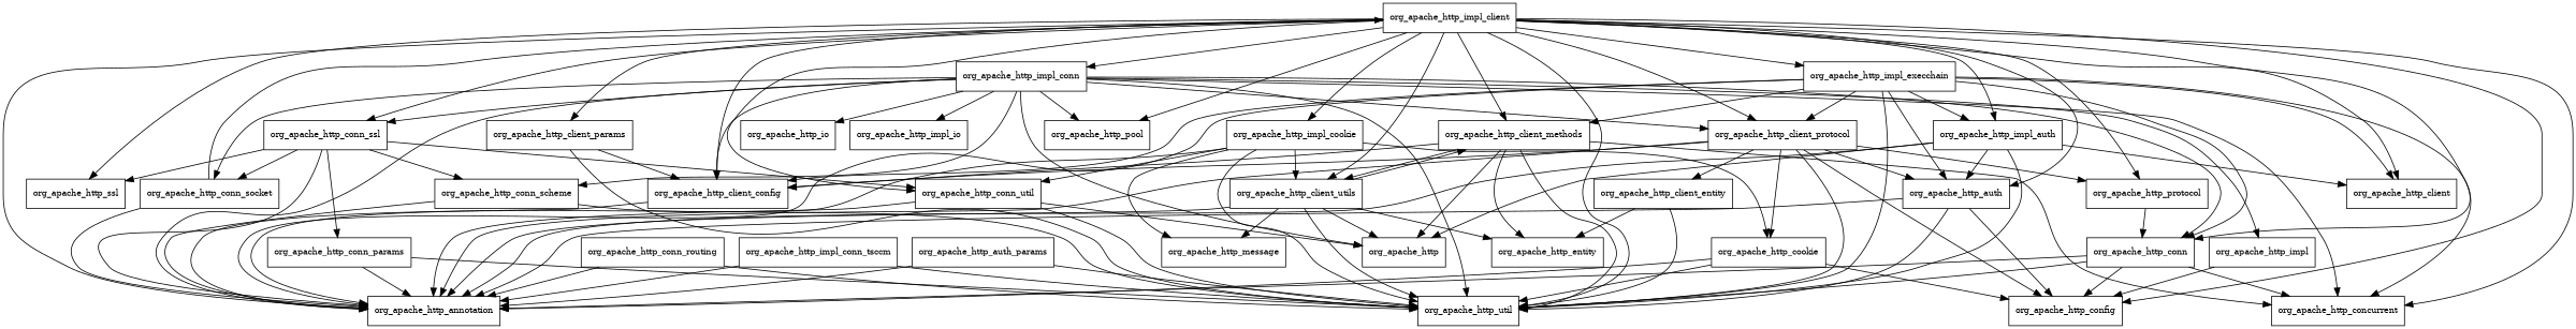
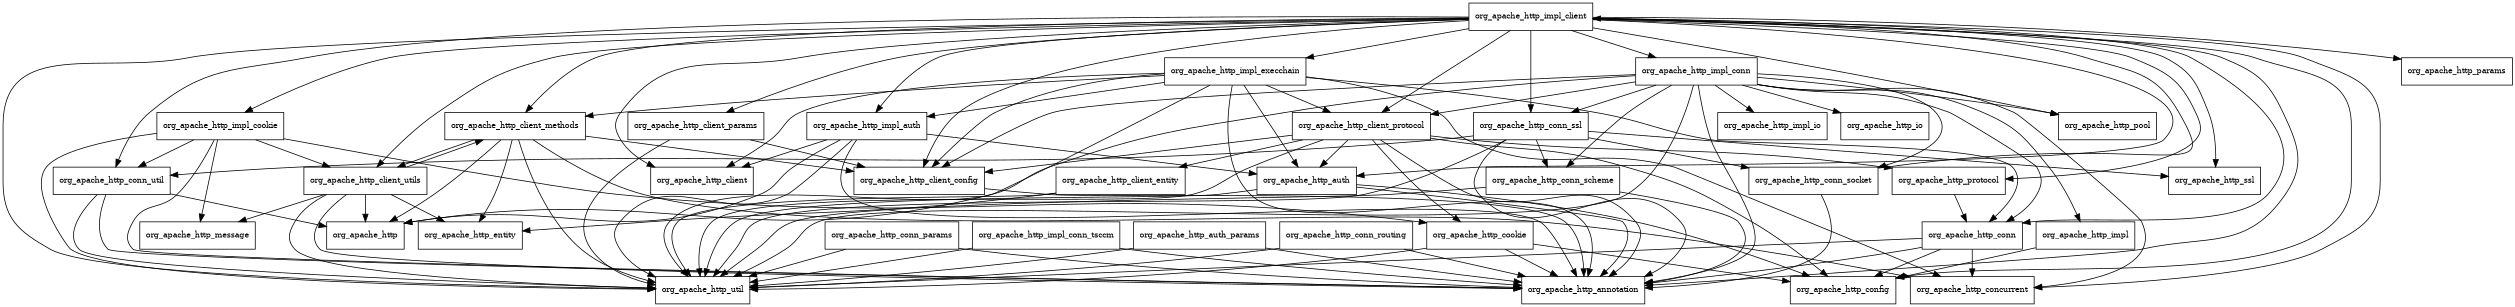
  digraph {
    node [fontsize=10.0 shape=box]
    org_apache_http_auth
    org_apache_http_annotation
    org_apache_http_config
    org_apache_http_util
    org_apache_http_auth_params
    org_apache_http_client_config
    org_apache_http_client_entity
    org_apache_http_entity
    org_apache_http_client_methods
    org_apache_http
    org_apache_http_client_utils
    org_apache_http_concurrent
    org_apache_http_message
    org_apache_http_client_params
    org_apache_http_client_protocol
    org_apache_http_cookie
    org_apache_http_protocol
    org_apache_http_conn
    org_apache_http_conn_params
    org_apache_http_conn_routing
    org_apache_http_conn_scheme
    org_apache_http_conn_socket
    org_apache_http_impl_client
    org_apache_http_conn_ssl
    org_apache_http_conn_util
    org_apache_http_ssl
    org_apache_http_impl_auth
    org_apache_http_client
    org_apache_http_impl_conn
    org_apache_http_impl_cookie
    org_apache_http_impl_execchain
+   org_apache_http_params
    org_apache_http_pool
    org_apache_http_impl
    org_apache_http_impl_io
    org_apache_http_io
    org_apache_http_impl_conn_tsccm
    org_apache_http_auth -> org_apache_http_annotation
    org_apache_http_auth -> org_apache_http_config
    org_apache_http_auth -> org_apache_http_util
    org_apache_http_auth_params -> org_apache_http_annotation
    org_apache_http_auth_params -> org_apache_http_util
    org_apache_http_client_config -> org_apache_http_annotation
    org_apache_http_client_entity -> org_apache_http_util
    org_apache_http_client_entity -> org_apache_http_entity
    org_apache_http_client_methods -> org_apache_http_util
    org_apache_http_client_methods -> org_apache_http_client_config
    org_apache_http_client_methods -> org_apache_http_entity
    org_apache_http_client_methods -> org_apache_http
    org_apache_http_client_methods -> org_apache_http_client_utils
    org_apache_http_client_methods -> org_apache_http_concurrent
    org_apache_http_client_utils -> org_apache_http_annotation
    org_apache_http_client_utils -> org_apache_http_util
    org_apache_http_client_utils -> org_apache_http_entity
    org_apache_http_client_utils -> org_apache_http_client_methods
    org_apache_http_client_utils -> org_apache_http
    org_apache_http_client_utils -> org_apache_http_message
    org_apache_http_client_params -> org_apache_http_util
    org_apache_http_client_params -> org_apache_http_client_config
    org_apache_http_client_protocol -> org_apache_http_auth
    org_apache_http_client_protocol -> org_apache_http_annotation
    org_apache_http_client_protocol -> org_apache_http_config
    org_apache_http_client_protocol -> org_apache_http_util
    org_apache_http_client_protocol -> org_apache_http_client_config
    org_apache_http_client_protocol -> org_apache_http_client_entity
    org_apache_http_client_protocol -> org_apache_http_cookie
    org_apache_http_client_protocol -> org_apache_http_protocol
    org_apache_http_cookie -> org_apache_http_annotation
    org_apache_http_cookie -> org_apache_http_config
    org_apache_http_cookie -> org_apache_http_util
    org_apache_http_protocol -> org_apache_http_conn
    org_apache_http_conn -> org_apache_http_annotation
    org_apache_http_conn -> org_apache_http_config
    org_apache_http_conn -> org_apache_http_util
    org_apache_http_conn -> org_apache_http_concurrent
    org_apache_http_conn_params -> org_apache_http_annotation
    org_apache_http_conn_params -> org_apache_http_util
    org_apache_http_conn_routing -> org_apache_http_annotation
    org_apache_http_conn_routing -> org_apache_http_util
    org_apache_http_conn_scheme -> org_apache_http_annotation
    org_apache_http_conn_scheme -> org_apache_http_util
    org_apache_http_conn_socket -> org_apache_http_annotation
    org_apache_http_conn_socket -> org_apache_http_impl_client
    org_apache_http_impl_client -> org_apache_http_auth
    org_apache_http_impl_client -> org_apache_http_annotation
    org_apache_http_impl_client -> org_apache_http_config
    org_apache_http_impl_client -> org_apache_http_util
    org_apache_http_impl_client -> org_apache_http_client_config
    org_apache_http_impl_client -> org_apache_http_client_methods
    org_apache_http_impl_client -> org_apache_http_client_utils
    org_apache_http_impl_client -> org_apache_http_concurrent
    org_apache_http_impl_client -> org_apache_http_client_params
    org_apache_http_impl_client -> org_apache_http_client_protocol
    org_apache_http_impl_client -> org_apache_http_protocol
    org_apache_http_impl_client -> org_apache_http_conn
    org_apache_http_impl_client -> org_apache_http_conn_ssl
    org_apache_http_impl_client -> org_apache_http_conn_util
    org_apache_http_impl_client -> org_apache_http_ssl
    org_apache_http_impl_client -> org_apache_http_impl_auth
    org_apache_http_impl_client -> org_apache_http_client
    org_apache_http_impl_client -> org_apache_http_impl_conn
    org_apache_http_impl_client -> org_apache_http_impl_cookie
    org_apache_http_impl_client -> org_apache_http_impl_execchain
+   org_apache_http_impl_client -> org_apache_http_params
    org_apache_http_impl_client -> org_apache_http_pool
    org_apache_http_conn_ssl -> org_apache_http_annotation
-   org_apache_http_conn_ssl -> org_apache_http_conn_params
+   org_apache_http_conn_ssl -> org_apache_http_util
    org_apache_http_conn_ssl -> org_apache_http_conn_scheme
    org_apache_http_conn_ssl -> org_apache_http_conn_socket
    org_apache_http_conn_ssl -> org_apache_http_conn_util
    org_apache_http_conn_ssl -> org_apache_http_ssl
    org_apache_http_conn_util -> org_apache_http_annotation
    org_apache_http_conn_util -> org_apache_http_util
    org_apache_http_conn_util -> org_apache_http
    org_apache_http_impl_auth -> org_apache_http_auth
    org_apache_http_impl_auth -> org_apache_http_annotation
    org_apache_http_impl_auth -> org_apache_http_util
    org_apache_http_impl_auth -> org_apache_http
    org_apache_http_impl_auth -> org_apache_http_client
    org_apache_http_impl_conn -> org_apache_http_annotation
    org_apache_http_impl_conn -> org_apache_http_util
    org_apache_http_impl_conn -> org_apache_http_client_config
    org_apache_http_impl_conn -> org_apache_http
    org_apache_http_impl_conn -> org_apache_http_concurrent
    org_apache_http_impl_conn -> org_apache_http_client_protocol
    org_apache_http_impl_conn -> org_apache_http_conn
    org_apache_http_impl_conn -> org_apache_http_conn_scheme
    org_apache_http_impl_conn -> org_apache_http_conn_socket
    org_apache_http_impl_conn -> org_apache_http_conn_ssl
    org_apache_http_impl_conn -> org_apache_http_pool
    org_apache_http_impl_conn -> org_apache_http_impl
    org_apache_http_impl_conn -> org_apache_http_impl_io
    org_apache_http_impl_conn -> org_apache_http_io
    org_apache_http_impl_cookie -> org_apache_http_annotation
    org_apache_http_impl_cookie -> org_apache_http_util
    org_apache_http_impl_cookie -> org_apache_http_client_utils
    org_apache_http_impl_cookie -> org_apache_http_message
    org_apache_http_impl_cookie -> org_apache_http_cookie
    org_apache_http_impl_cookie -> org_apache_http_conn_util
    org_apache_http_impl_execchain -> org_apache_http_auth
    org_apache_http_impl_execchain -> org_apache_http_annotation
    org_apache_http_impl_execchain -> org_apache_http_util
    org_apache_http_impl_execchain -> org_apache_http_client_config
    org_apache_http_impl_execchain -> org_apache_http_client_methods
    org_apache_http_impl_execchain -> org_apache_http_concurrent
    org_apache_http_impl_execchain -> org_apache_http_client_protocol
    org_apache_http_impl_execchain -> org_apache_http_conn
    org_apache_http_impl_execchain -> org_apache_http_impl_auth
    org_apache_http_impl_execchain -> org_apache_http_client
    org_apache_http_impl -> org_apache_http_config
    org_apache_http_impl_conn_tsccm -> org_apache_http_annotation
    org_apache_http_impl_conn_tsccm -> org_apache_http_util
  }
